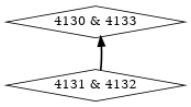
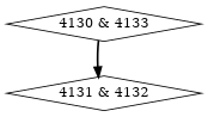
  digraph {
    node [shape=diamond]
    n1 [label="4130 & 4133"]
    n2 [label="4131 & 4132"]
-   n2 -> n1 [style=bold]
+   n1 -> n2 [style=bold]
  }
